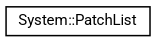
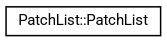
  digraph {
    rankdir=TB
    fontname=Roboto
-   n1 [color=black fillcolor=white fontname=Roboto fontsize=10 height=0.2 label="System::PatchList" shape=record style=filled width=0.4]
+   n1 [color=black fillcolor=white fontname=Roboto fontsize=10 height=0.2 label="PatchList::PatchList" shape=record style=filled width=0.4]
  }
